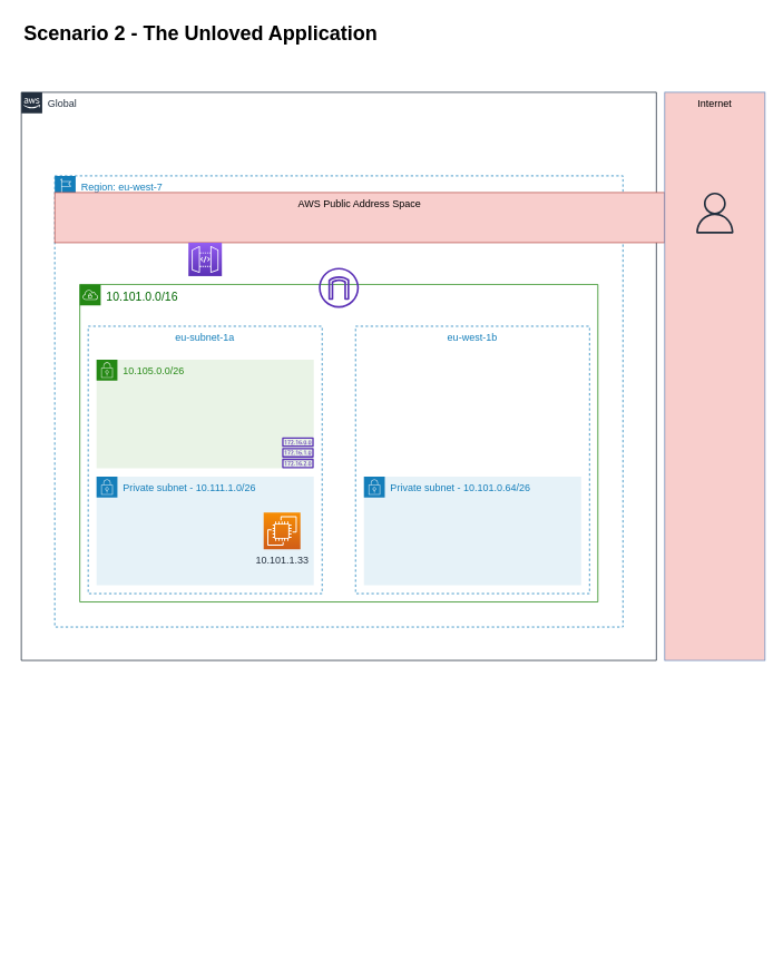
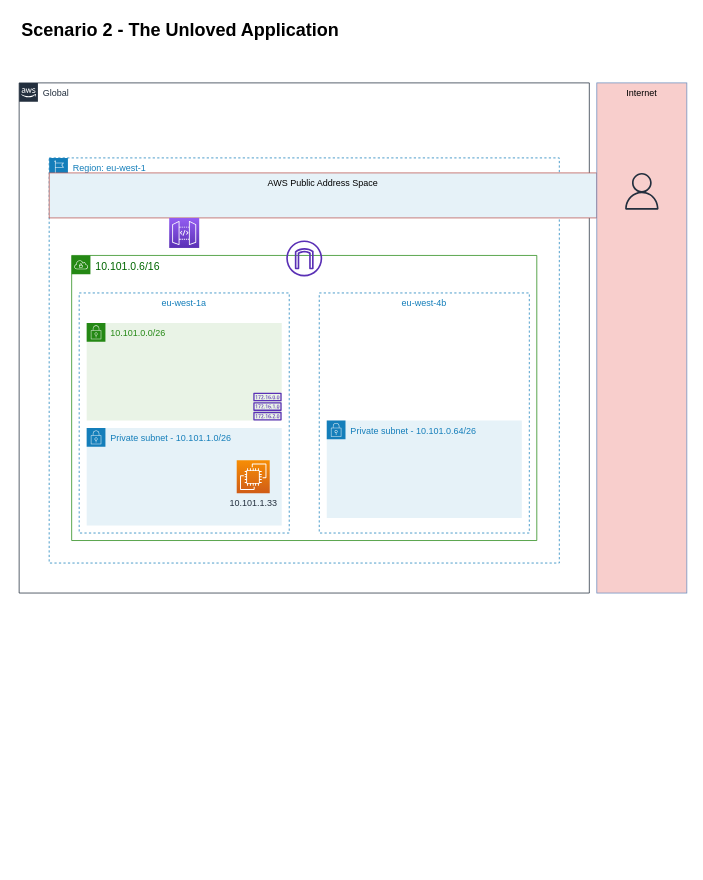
  <mxCell id="0" />
  <mxCell id="1" parent="0" />
- <mxCell id="2" value="&lt;font style=&quot;font-size: 14px&quot; color=&quot;#006600&quot;&gt;10.101.0.0/16&lt;/font&gt;" style="points=[[0,0],[0.25,0],[0.5,0],[0.75,0],[1,0],[1,0.25],[1,0.5],[1,0.75],[1,1],[0.75,1],[0.5,1],[0.25,1],[0,1],[0,0.75],[0,0.5],[0,0.25]];outlineConnect=0;gradientColor=none;html=1;whiteSpace=wrap;fontSize=12;fontStyle=0;shape=mxgraph.aws4.group;grIcon=mxgraph.aws4.group_vpc;strokeColor=#248814;fillColor=none;verticalAlign=top;align=left;spacingLeft=30;fontColor=#AAB7B8;dashed=0;shadow=0;" parent="1" vertex="1"><mxGeometry x="95" y="340" width="620" height="380" as="geometry" /></mxCell>
+ <mxCell id="2" value="&lt;font style=&quot;font-size: 14px&quot; color=&quot;#006600&quot;&gt;10.101.0.6/16&lt;/font&gt;" style="points=[[0,0],[0.25,0],[0.5,0],[0.75,0],[1,0],[1,0.25],[1,0.5],[1,0.75],[1,1],[0.75,1],[0.5,1],[0.25,1],[0,1],[0,0.75],[0,0.5],[0,0.25]];outlineConnect=0;gradientColor=none;html=1;whiteSpace=wrap;fontSize=12;fontStyle=0;shape=mxgraph.aws4.group;grIcon=mxgraph.aws4.group_vpc;strokeColor=#248814;fillColor=none;verticalAlign=top;align=left;spacingLeft=30;fontColor=#AAB7B8;dashed=0;shadow=0;" parent="1" vertex="1"><mxGeometry x="95" y="340" width="620" height="380" as="geometry" /></mxCell>
  <mxCell id="3" value="Global" style="points=[[0,0],[0.25,0],[0.5,0],[0.75,0],[1,0],[1,0.25],[1,0.5],[1,0.75],[1,1],[0.75,1],[0.5,1],[0.25,1],[0,1],[0,0.75],[0,0.5],[0,0.25]];outlineConnect=0;gradientColor=none;html=1;whiteSpace=wrap;fontSize=12;fontStyle=0;shape=mxgraph.aws4.group;grIcon=mxgraph.aws4.group_aws_cloud_alt;strokeColor=#232F3E;fillColor=none;verticalAlign=top;align=left;spacingLeft=30;fontColor=#232F3E;dashed=0;shadow=0;" parent="1" vertex="1"><mxGeometry x="25" y="110" width="760" height="680" as="geometry" /></mxCell>
- <mxCell id="4" value="Region: eu-west-7" style="points=[[0,0],[0.25,0],[0.5,0],[0.75,0],[1,0],[1,0.25],[1,0.5],[1,0.75],[1,1],[0.75,1],[0.5,1],[0.25,1],[0,1],[0,0.75],[0,0.5],[0,0.25]];outlineConnect=0;gradientColor=none;html=1;whiteSpace=wrap;fontSize=12;fontStyle=0;shape=mxgraph.aws4.group;grIcon=mxgraph.aws4.group_region;strokeColor=#147EBA;fillColor=none;verticalAlign=top;align=left;spacingLeft=30;fontColor=#147EBA;dashed=1;shadow=0;" parent="1" vertex="1"><mxGeometry x="65" y="210" width="680" height="540" as="geometry" /></mxCell>
- <mxCell id="5" value="eu-subnet-1a" style="fillColor=none;strokeColor=#147EBA;dashed=1;verticalAlign=top;fontStyle=0;fontColor=#147EBA;shadow=0;" parent="1" vertex="1"><mxGeometry x="105" y="390" width="280" height="320" as="geometry" /></mxCell>
- <mxCell id="6" value="10.105.0.0/26" style="points=[[0,0],[0.25,0],[0.5,0],[0.75,0],[1,0],[1,0.25],[1,0.5],[1,0.75],[1,1],[0.75,1],[0.5,1],[0.25,1],[0,1],[0,0.75],[0,0.5],[0,0.25]];outlineConnect=0;gradientColor=none;html=1;whiteSpace=wrap;fontSize=12;fontStyle=0;shape=mxgraph.aws4.group;grIcon=mxgraph.aws4.group_security_group;grStroke=0;strokeColor=#248814;fillColor=#E9F3E6;verticalAlign=top;align=left;spacingLeft=30;fontColor=#248814;dashed=0;shadow=0;" parent="1" vertex="1"><mxGeometry x="115" y="430" width="260" height="130" as="geometry" /></mxCell>
- <mxCell id="7" value="eu-west-1b" style="fillColor=none;strokeColor=#147EBA;dashed=1;verticalAlign=top;fontStyle=0;fontColor=#147EBA;shadow=0;" parent="1" vertex="1"><mxGeometry x="425" y="390" width="280" height="320" as="geometry" /></mxCell>
- <mxCell id="8" value="Private subnet - 10.111.1.0/26" style="points=[[0,0],[0.25,0],[0.5,0],[0.75,0],[1,0],[1,0.25],[1,0.5],[1,0.75],[1,1],[0.75,1],[0.5,1],[0.25,1],[0,1],[0,0.75],[0,0.5],[0,0.25]];outlineConnect=0;gradientColor=none;html=1;whiteSpace=wrap;fontSize=12;fontStyle=0;shape=mxgraph.aws4.group;grIcon=mxgraph.aws4.group_security_group;grStroke=0;strokeColor=#147EBA;fillColor=#E6F2F8;verticalAlign=top;align=left;spacingLeft=30;fontColor=#147EBA;dashed=0;shadow=0;" parent="1" vertex="1"><mxGeometry x="115" y="570" width="260" height="130" as="geometry" /></mxCell>
- <mxCell id="9" value="AWS Public Address Space" style="fillColor=#f8cecc;strokeColor=#b85450;dashed=0;verticalAlign=top;fontStyle=0;shadow=0;" parent="1" vertex="1"><mxGeometry x="65" y="230" width="730" height="60" as="geometry" /></mxCell>
+ <mxCell id="4" value="Region: eu-west-1" style="points=[[0,0],[0.25,0],[0.5,0],[0.75,0],[1,0],[1,0.25],[1,0.5],[1,0.75],[1,1],[0.75,1],[0.5,1],[0.25,1],[0,1],[0,0.75],[0,0.5],[0,0.25]];outlineConnect=0;gradientColor=none;html=1;whiteSpace=wrap;fontSize=12;fontStyle=0;shape=mxgraph.aws4.group;grIcon=mxgraph.aws4.group_region;strokeColor=#147EBA;fillColor=none;verticalAlign=top;align=left;spacingLeft=30;fontColor=#147EBA;dashed=1;shadow=0;" parent="1" vertex="1"><mxGeometry x="65" y="210" width="680" height="540" as="geometry" /></mxCell>
+ <mxCell id="5" value="eu-west-1a" style="fillColor=none;strokeColor=#147EBA;dashed=1;verticalAlign=top;fontStyle=0;fontColor=#147EBA;shadow=0;" parent="1" vertex="1"><mxGeometry x="105" y="390" width="280" height="320" as="geometry" /></mxCell>
+ <mxCell id="6" value="10.101.0.0/26" style="points=[[0,0],[0.25,0],[0.5,0],[0.75,0],[1,0],[1,0.25],[1,0.5],[1,0.75],[1,1],[0.75,1],[0.5,1],[0.25,1],[0,1],[0,0.75],[0,0.5],[0,0.25]];outlineConnect=0;gradientColor=none;html=1;whiteSpace=wrap;fontSize=12;fontStyle=0;shape=mxgraph.aws4.group;grIcon=mxgraph.aws4.group_security_group;grStroke=0;strokeColor=#248814;fillColor=#E9F3E6;verticalAlign=top;align=left;spacingLeft=30;fontColor=#248814;dashed=0;shadow=0;" parent="1" vertex="1"><mxGeometry x="115" y="430" width="260" height="130" as="geometry" /></mxCell>
+ <mxCell id="7" value="eu-west-4b" style="fillColor=none;strokeColor=#147EBA;dashed=1;verticalAlign=top;fontStyle=0;fontColor=#147EBA;shadow=0;" parent="1" vertex="1"><mxGeometry x="425" y="390" width="280" height="320" as="geometry" /></mxCell>
+ <mxCell id="8" value="Private subnet - 10.101.1.0/26" style="points=[[0,0],[0.25,0],[0.5,0],[0.75,0],[1,0],[1,0.25],[1,0.5],[1,0.75],[1,1],[0.75,1],[0.5,1],[0.25,1],[0,1],[0,0.75],[0,0.5],[0,0.25]];outlineConnect=0;gradientColor=none;html=1;whiteSpace=wrap;fontSize=12;fontStyle=0;shape=mxgraph.aws4.group;grIcon=mxgraph.aws4.group_security_group;grStroke=0;strokeColor=#147EBA;fillColor=#E6F2F8;verticalAlign=top;align=left;spacingLeft=30;fontColor=#147EBA;dashed=0;shadow=0;" parent="1" vertex="1"><mxGeometry x="115" y="570" width="260" height="130" as="geometry" /></mxCell>
+ <mxCell id="9" value="AWS Public Address Space" style="fillColor=#e6f2f8;strokeColor=#b85450;dashed=0;verticalAlign=top;fontStyle=0;shadow=0;" parent="1" vertex="1"><mxGeometry x="65" y="230" width="730" height="60" as="geometry" /></mxCell>
  <mxCell id="10" value="Internet" style="fillColor=#f8cecc;strokeColor=#6c8ebf;dashed=0;verticalAlign=top;fontStyle=0;shadow=0;" parent="1" vertex="1"><mxGeometry x="795" y="110" width="120" height="680" as="geometry" /></mxCell>
  <mxCell id="11" value="&lt;b&gt;&lt;font style=&quot;font-size: 24px&quot;&gt;Scenario 2 - The Unloved Application&lt;/font&gt;&lt;/b&gt;" style="text;html=1;strokeColor=none;fillColor=none;align=center;verticalAlign=middle;whiteSpace=wrap;rounded=0;shadow=0;fontSize=14;" parent="1" vertex="1"><mxGeometry x="20" y="20" width="440" height="40" as="geometry" /></mxCell>
- <mxCell id="12" value="Private subnet - 10.101.0.64/26" style="points=[[0,0],[0.25,0],[0.5,0],[0.75,0],[1,0],[1,0.25],[1,0.5],[1,0.75],[1,1],[0.75,1],[0.5,1],[0.25,1],[0,1],[0,0.75],[0,0.5],[0,0.25]];outlineConnect=0;gradientColor=none;html=1;whiteSpace=wrap;fontSize=12;fontStyle=0;shape=mxgraph.aws4.group;grIcon=mxgraph.aws4.group_security_group;grStroke=0;strokeColor=#147EBA;fillColor=#E6F2F8;verticalAlign=top;align=left;spacingLeft=30;fontColor=#147EBA;dashed=0;shadow=0;" parent="1" vertex="1"><mxGeometry x="435" y="570" width="260" height="130" as="geometry" /></mxCell>
+ <mxCell id="12" value="Private subnet - 10.101.0.64/26" style="points=[[0,0],[0.25,0],[0.5,0],[0.75,0],[1,0],[1,0.25],[1,0.5],[1,0.75],[1,1],[0.75,1],[0.5,1],[0.25,1],[0,1],[0,0.75],[0,0.5],[0,0.25]];outlineConnect=0;gradientColor=none;html=1;whiteSpace=wrap;fontSize=12;fontStyle=0;shape=mxgraph.aws4.group;grIcon=mxgraph.aws4.group_security_group;grStroke=0;strokeColor=#147EBA;fillColor=#E6F2F8;verticalAlign=top;align=left;spacingLeft=30;fontColor=#147EBA;dashed=0;shadow=0;" parent="1" vertex="1"><mxGeometry x="435" y="560" width="260" height="130" as="geometry" /></mxCell>
  <mxCell id="13" value="" style="outlineConnect=0;fontColor=#232F3E;gradientColor=none;fillColor=#5A30B5;strokeColor=none;dashed=0;verticalLabelPosition=bottom;verticalAlign=top;align=center;html=1;fontSize=12;fontStyle=0;aspect=fixed;pointerEvents=1;shape=mxgraph.aws4.internet_gateway;shadow=0;" parent="1" vertex="1"><mxGeometry x="381" y="320" width="48" height="48" as="geometry" /></mxCell>
  <mxCell id="14" value="" style="outlineConnect=0;fontColor=#232F3E;gradientColor=none;fillColor=#5A30B5;strokeColor=none;dashed=0;verticalLabelPosition=bottom;verticalAlign=top;align=center;html=1;fontSize=12;fontStyle=0;aspect=fixed;pointerEvents=1;shape=mxgraph.aws4.route_table;shadow=0;" parent="1" vertex="1"><mxGeometry x="337" y="522.97" width="38" height="37.03" as="geometry" /></mxCell>
  <mxCell id="15" value="" style="outlineConnect=0;fontColor=#232F3E;gradientColor=none;fillColor=#232F3E;strokeColor=none;dashed=0;verticalLabelPosition=bottom;verticalAlign=top;align=center;html=1;fontSize=12;fontStyle=0;aspect=fixed;pointerEvents=1;shape=mxgraph.aws4.user;shadow=0;" parent="1" vertex="1"><mxGeometry x="830.5" y="230" width="49" height="49" as="geometry" /></mxCell>
  <mxCell id="16" value="" style="shape=image;verticalLabelPosition=bottom;labelBackgroundColor=#ffffff;verticalAlign=top;aspect=fixed;imageAspect=0;image=https://d2908q01vomqb2.cloudfront.net/1b6453892473a467d07372d45eb05abc2031647a/2018/06/13/vpcs-diagram-1024x553.png;" parent="1" vertex="1"><mxGeometry x="25" y="870" width="520" height="281" as="geometry" /></mxCell>
  <mxCell id="17" value="" style="points=[[0,0,0],[0.25,0,0],[0.5,0,0],[0.75,0,0],[1,0,0],[0,1,0],[0.25,1,0],[0.5,1,0],[0.75,1,0],[1,1,0],[0,0.25,0],[0,0.5,0],[0,0.75,0],[1,0.25,0],[1,0.5,0],[1,0.75,0]];outlineConnect=0;fontColor=#232F3E;gradientColor=#945DF2;gradientDirection=north;fillColor=#5A30B5;strokeColor=#ffffff;dashed=0;verticalLabelPosition=bottom;verticalAlign=top;align=center;html=1;fontSize=12;fontStyle=0;aspect=fixed;shape=mxgraph.aws4.resourceIcon;resIcon=mxgraph.aws4.api_gateway;" vertex="1" parent="1"><mxGeometry x="225" y="290" width="40" height="40" as="geometry" /></mxCell>
  <mxCell id="18" value="10.101.1.33" style="points=[[0,0,0],[0.25,0,0],[0.5,0,0],[0.75,0,0],[1,0,0],[0,1,0],[0.25,1,0],[0.5,1,0],[0.75,1,0],[1,1,0],[0,0.25,0],[0,0.5,0],[0,0.75,0],[1,0.25,0],[1,0.5,0],[1,0.75,0]];outlineConnect=0;fontColor=#232F3E;gradientColor=#F78E04;gradientDirection=north;fillColor=#D05C17;strokeColor=#ffffff;dashed=0;verticalLabelPosition=bottom;verticalAlign=top;align=center;html=1;fontSize=12;fontStyle=0;aspect=fixed;shape=mxgraph.aws4.resourceIcon;resIcon=mxgraph.aws4.ec2;shadow=0;" vertex="1" parent="1"><mxGeometry x="315" y="613" width="44" height="44" as="geometry" /></mxCell>
